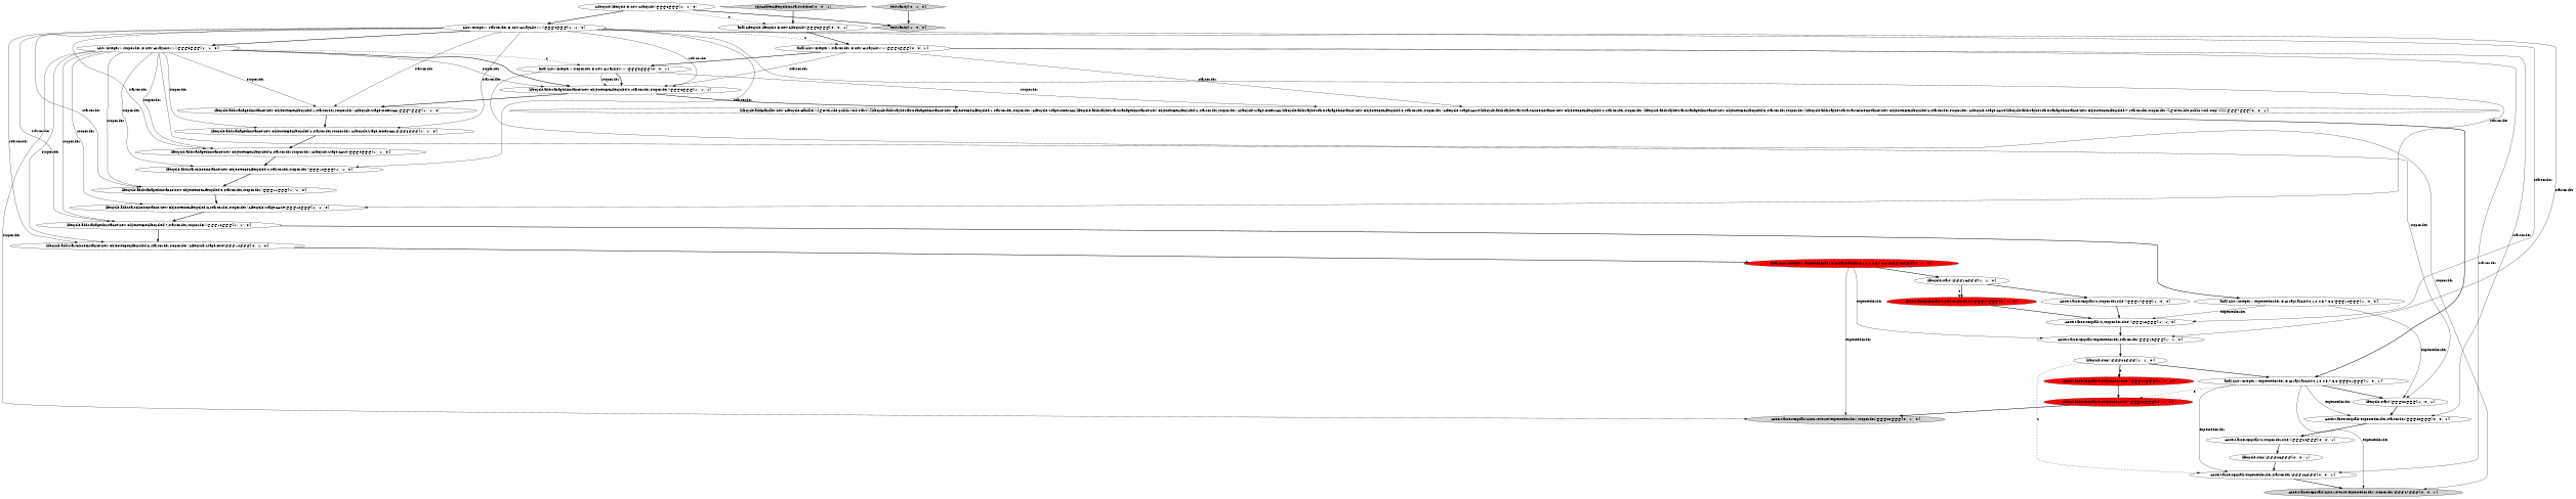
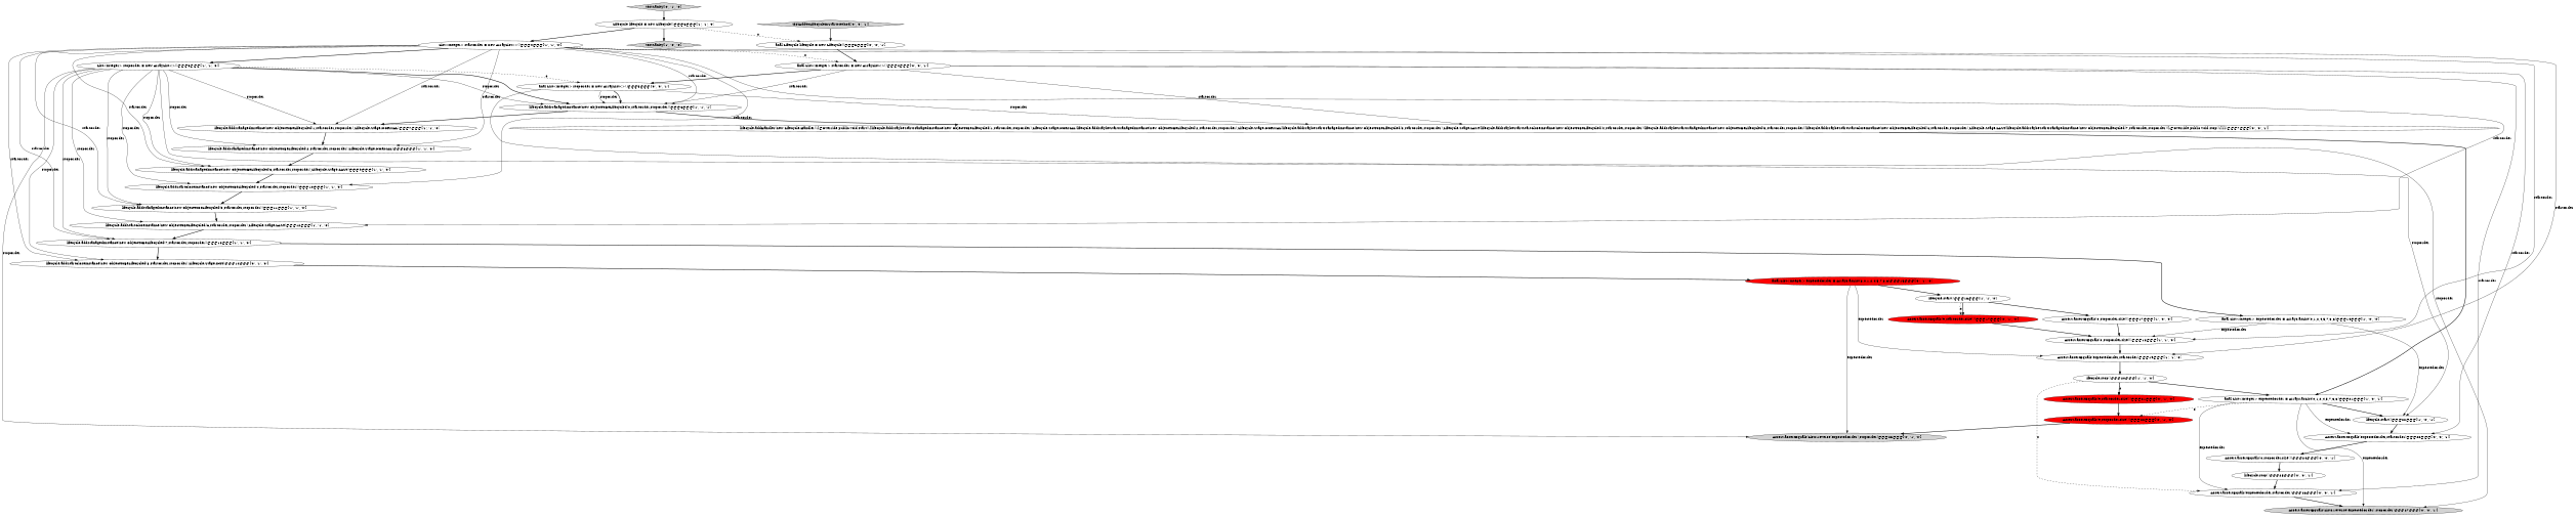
  digraph {
    node [fillcolor=white shape=ellipse style=filled]
    edge [style=bold]
    n1 [label="lifecycle.addManagedInstance(new ObjectToBeLifecycled(0,startOrder,stopOrder))@@@6@@@['1', '1', '1']"]
    n2 [label="lifecycle.addHandler(new Lifecycle.Handler(){@Override public void start(){lifecycle.addMaybeStartManagedInstance(new ObjectToBeLifecycled(1,startOrder,stopOrder),Lifecycle.Stage.NORMAL)lifecycle.addMaybeStartManagedInstance(new ObjectToBeLifecycled(2,startOrder,stopOrder),Lifecycle.Stage.NORMAL)lifecycle.addMaybeStartManagedInstance(new ObjectToBeLifecycled(3,startOrder,stopOrder),Lifecycle.Stage.LAST)lifecycle.addMaybeStartStartCloseInstance(new ObjectToBeLifecycled(4,startOrder,stopOrder))lifecycle.addMaybeStartManagedInstance(new ObjectToBeLifecycled(5,startOrder,stopOrder))lifecycle.addMaybeStartStartCloseInstance(new ObjectToBeLifecycled(6,startOrder,stopOrder),Lifecycle.Stage.LAST)lifecycle.addMaybeStartManagedInstance(new ObjectToBeLifecycled(7,startOrder,stopOrder))}@Override public void stop(){}})@@@7@@@['0', '0', '1']"]
    n3 [label="lifecycle.addManagedInstance(new ObjectToBeLifecycled(1,startOrder,stopOrder),Lifecycle.Stage.NORMAL)@@@7@@@['1', '1', '0']"]
    n4 [label="final List<Integer> expectedOrder = Arrays.asList(0,1,2,4,5,7,3,6)@@@21@@@['1', '0', '1']"]
    n5 [label="lifecycle.addManagedInstance(new ObjectToBeLifecycled(2,startOrder,stopOrder),Lifecycle.Stage.NORMAL)@@@8@@@['1', '1', '0']"]
    n6 [fillcolor=red label="Assert.assertEquals(9,startOrder.size())@@@21@@@['0', '1', '0']"]
    n7 [fillcolor=red label="Assert.assertEquals(9,stopOrder.size())@@@22@@@['0', '1', '0']"]
    n8 [fillcolor=lightgray label="Assert.assertEquals(Lists.reverse(expectedOrder),stopOrder)@@@23@@@['0', '1', '0']"]
    n9 [label="final List<Integer> startOrder = new ArrayList<>()@@@4@@@['0', '0', '1']"]
    n10 [label="Assert.assertEquals(expectedOrder,startOrder)@@@23@@@['0', '0', '1']"]
    n11 [label="Assert.assertEquals(expectedOrder,startOrder)@@@26@@@['0', '0', '1']"]
    n12 [label="final List<Integer> stopOrder = new ArrayList<>()@@@5@@@['0', '0', '1']"]
    n13 [label="Assert.assertEquals(0,stopOrder.size())@@@24@@@['0', '0', '1']"]
    n14 [fillcolor=lightgray label="Assert.assertEquals(Lists.reverse(expectedOrder),stopOrder)@@@27@@@['0', '0', '1']"]
    n15 [label="List<Integer> startOrder = new ArrayList<>()@@@4@@@['1', '1', '0']"]
    n16 [label="lifecycle.addStartCloseInstance(new ObjectToBeLifecycled(4,startOrder,stopOrder))@@@10@@@['1', '1', '0']"]
    n17 [label="List<Integer> stopOrder = new ArrayList<>()@@@5@@@['1', '1', '0']"]
    n18 [label="lifecycle.addStartCloseInstance(new ObjectToBeLifecycled(6,startOrder,stopOrder),Lifecycle.Stage.LAST)@@@12@@@['1', '1', '0']"]
    n19 [label="lifecycle.addManagedInstance(new ObjectToBeLifecycled(7,startOrder,stopOrder))@@@13@@@['1', '1', '0']"]
    n20 [label="Assert.assertEquals(0,stopOrder.size())@@@18@@@['1', '1', '0']"]
    n21 [label="Assert.assertEquals(expectedOrder,startOrder)@@@19@@@['1', '1', '0']"]
    n22 [label="lifecycle.addManagedInstance(new ObjectToBeLifecycled(5,startOrder,stopOrder))@@@11@@@['1', '1', '0']"]
    n23 [label="lifecycle.addManagedInstance(new ObjectToBeLifecycled(3,startOrder,stopOrder),Lifecycle.Stage.LAST)@@@9@@@['1', '1', '0']"]
    n24 [label="lifecycle.addStartCloseInstance(new ObjectToBeLifecycled(8,startOrder,stopOrder),Lifecycle.Stage.INIT)@@@14@@@['0', '1', '0']"]
    n25 [label="lifecycle.start()@@@22@@@['1', '0', '1']"]
    n26 [label="final List<Integer> expectedOrder = Arrays.asList(0,1,2,4,5,7,3,6)@@@14@@@['1', '0', '0']"]
    n27 [label="lifecycle.stop()@@@20@@@['1', '1', '0']"]
    n28 [fillcolor=red label="final List<Integer> expectedOrder = Arrays.asList(8,0,1,2,4,5,7,3,6)@@@15@@@['0', '1', '0']"]
    n29 [label="lifecycle.start()@@@16@@@['1', '1', '0']"]
    n30 [label="Assert.assertEquals(0,stopOrder.size())@@@17@@@['1', '0', '0']"]
    n31 [fillcolor=red label="Assert.assertEquals(9,startOrder.size())@@@17@@@['0', '1', '0']"]
    n32 [fillcolor=lightgray label="testSanity['0', '1', '0']" shape=diamond]
    n33 [label="Lifecycle lifecycle = new Lifecycle()@@@3@@@['1', '1', '0']"]
    n34 [label="final Lifecycle lifecycle = new Lifecycle()@@@3@@@['0', '0', '1']"]
    n35 [fillcolor=lightgray label="testSanity['1', '0', '0']" shape=diamond]
    n36 [label="lifecycle.stop()@@@25@@@['0', '0', '1']"]
    n37 [fillcolor=lightgray label="testAddToLifecycleInStartMethod['0', '0', '1']" shape=diamond]
    n1 -> n2
    n1 -> n3
    n2 -> n4
    n3 -> n5
    n4 -> n7 [label=0 style=dashed]
    n4 -> n10 [label=expectedOrder style=solid]
    n4 -> n11 [label=expectedOrder style=solid]
    n4 -> n14 [label=expectedOrder style=solid]
    n4 -> n25
    n5 -> n23
    n6 -> n7
    n7 -> n8
    n9 -> n1 [label=startOrder style=solid]
    n9 -> n2 [label=startOrder style=solid]
    n9 -> n10 [label=startOrder style=solid]
    n9 -> n11 [label=startOrder style=solid]
    n9 -> n12
    n10 -> n13
    n11 -> n14
    n12 -> n1
    n12 -> n1 [label=stopOrder style=solid]
    n12 -> n2 [label=stopOrder style=solid]
    n12 -> n14 [label=stopOrder style=solid]
    n13 -> n36
    n15 -> n1 [label=startOrder style=solid]
    n15 -> n3 [label=startOrder style=solid]
    n15 -> n5 [label=startOrder style=solid]
    n15 -> n9 [label=0 style=dashed]
    n15 -> n16 [label=startOrder style=solid]
    n15 -> n17
    n15 -> n18 [label=startOrder style=solid]
    n15 -> n19 [label=startOrder style=solid]
    n15 -> n20 [label=startOrder style=solid]
    n15 -> n21 [label=startOrder style=solid]
    n15 -> n22 [label=startOrder style=solid]
    n15 -> n23 [label=startOrder style=solid]
    n15 -> n24 [label=startOrder style=solid]
    n16 -> n22
    n17 -> n1 [label=stopOrder style=solid]
    n17 -> n1
    n17 -> n3 [label=stopOrder style=solid]
    n17 -> n5 [label=stopOrder style=solid]
    n17 -> n8 [label=stopOrder style=solid]
    n17 -> n12 [label=0 style=dashed]
    n17 -> n16 [label=stopOrder style=solid]
    n17 -> n18 [label=stopOrder style=solid]
    n17 -> n19 [label=stopOrder style=solid]
    n17 -> n22 [label=stopOrder style=solid]
    n17 -> n23 [label=stopOrder style=solid]
    n17 -> n24 [label=stopOrder style=solid]
    n17 -> n25 [label=stopOrder style=solid]
    n18 -> n19
    n19 -> n24
    n19 -> n26
    n20 -> n21
    n21 -> n27
    n22 -> n18
    n23 -> n16
    n24 -> n28
    n25 -> n10
    n26 -> n20 [label=expectedOrder style=solid]
    n26 -> n25 [label=expectedOrder style=solid]
    n27 -> n4
    n27 -> n6 [label=0 style=dashed]
    n27 -> n6
    n27 -> n11 [label=0 style=dashed]
    n28 -> n8 [label=expectedOrder style=solid]
    n28 -> n21 [label=expectedOrder style=solid]
    n28 -> n29
    n29 -> n30
    n29 -> n31
    n29 -> n31 [label=0 style=dashed]
    n30 -> n20
    n31 -> n20
-   n32 -> n35
+   n32 -> n33
    n33 -> n15
    n33 -> n34 [label=0 style=dashed]
    n33 -> n35
    n34 -> n9
    n36 -> n11
    n37 -> n34
  }
